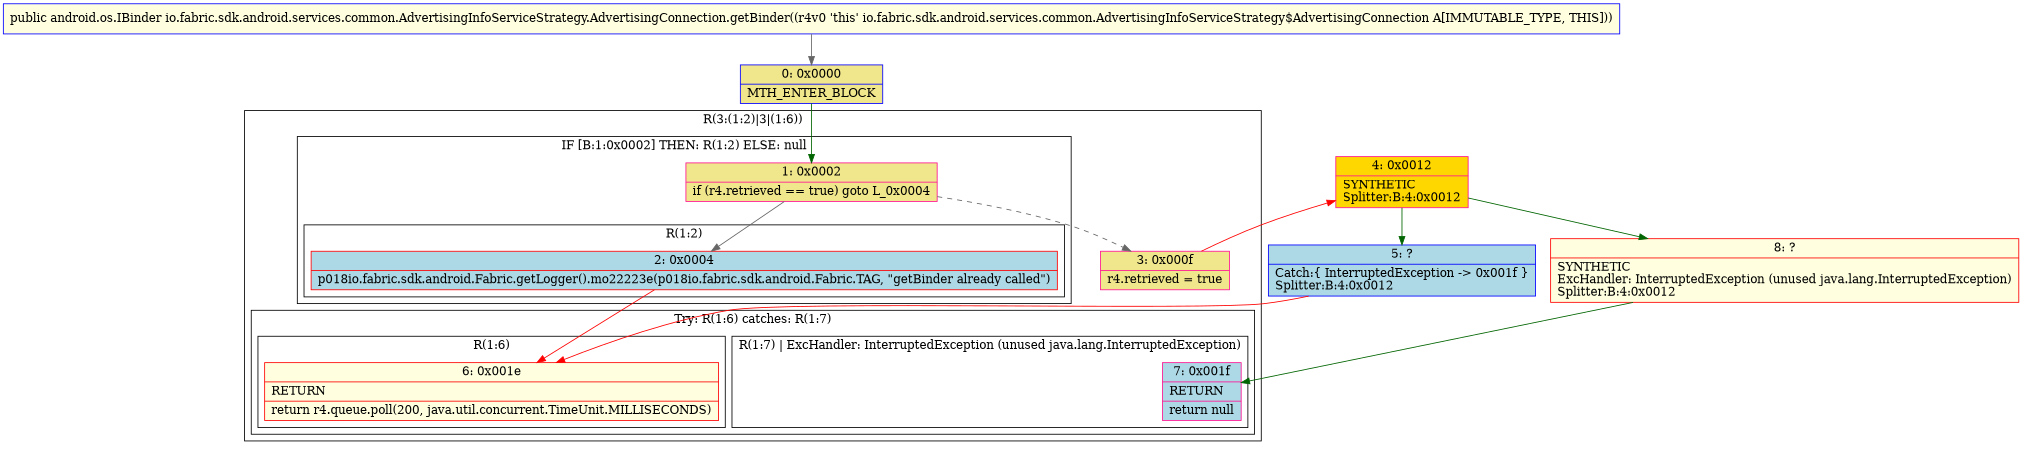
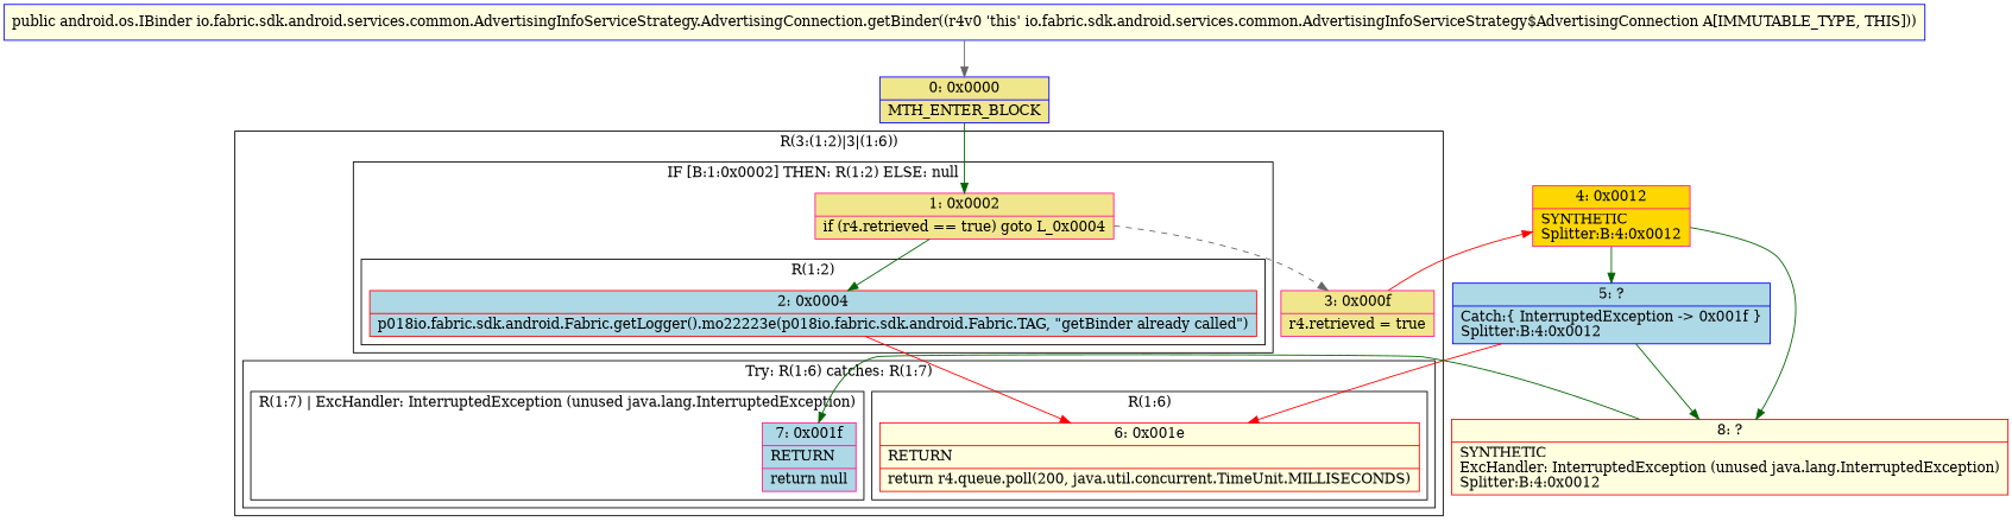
  digraph {
    node [color=deeppink fillcolor=lightblue shape=record style=filled]
    edge [color=darkgreen]
    n1 [color=red label="{2\:\ 0x0004|p018io.fabric.sdk.android.Fabric.getLogger().mo22223e(p018io.fabric.sdk.android.Fabric.TAG, \"getBinder already called\")\l}"]
    n2 [fillcolor=khaki label="{1\:\ 0x0002|if (r4.retrieved == true) goto L_0x0004\l}"]
    n3 [color=red fillcolor=lightyellow label="{6\:\ 0x001e|RETURN\l|return r4.queue.poll(200, java.util.concurrent.TimeUnit.MILLISECONDS)\l}"]
    n4 [label="{7\:\ 0x001f|RETURN\l|return null\l}"]
    n5 [fillcolor=khaki label="{3\:\ 0x000f|r4.retrieved = true\l}"]
    n6 [fillcolor=gold label="{4\:\ 0x0012|SYNTHETIC\lSplitter:B:4:0x0012\l}"]
    n7 [color=blue label="{5\:\ ?|Catch:\{ InterruptedException \-\> 0x001f \}\lSplitter:B:4:0x0012\l}"]
    n8 [color=red fillcolor=lightyellow label="{8\:\ ?|SYNTHETIC\lExcHandler: InterruptedException (unused java.lang.InterruptedException)\lSplitter:B:4:0x0012\l}"]
    n9 [color=blue fillcolor=khaki label="{0\:\ 0x0000|MTH_ENTER_BLOCK\l}"]
    n10 [color=blue fillcolor=lightyellow label="{public android.os.IBinder io.fabric.sdk.android.services.common.AdvertisingInfoServiceStrategy.AdvertisingConnection.getBinder((r4v0 'this' io.fabric.sdk.android.services.common.AdvertisingInfoServiceStrategy$AdvertisingConnection A[IMMUTABLE_TYPE, THIS])) }"]
    subgraph cluster_1 {
      label="R(3:(1:2)|3|(1:6))"
      n5
      subgraph cluster_2 {
        label="IF [B:1:0x0002] THEN: R(1:2) ELSE: null"
        n2
        subgraph cluster_3 {
          label="R(1:2)"
          n1
        }
      }
      subgraph cluster_4 {
        label="Try: R(1:6) catches: R(1:7)"
        subgraph cluster_5 {
          label="R(1:6)"
          n3
        }
        subgraph cluster_6 {
          label="R(1:7) | ExcHandler: InterruptedException (unused java.lang.InterruptedException)\l"
          n4
        }
      }
    }
    subgraph cluster_7 {
      label="R(1:7) | ExcHandler: InterruptedException (unused java.lang.InterruptedException)\l"
    }
    n1 -> n3 [color=red]
-   n2 -> n1 [color=gray40]
+   n2 -> n1
    n2 -> n5 [color=gray40 style=dashed]
    n5 -> n6 [color=red]
    n6 -> n7
    n6 -> n8
    n7 -> n3 [color=red]
+   n7 -> n8
    n8 -> n4
    n9 -> n2
    n10 -> n9 [color=gray40]
  }
